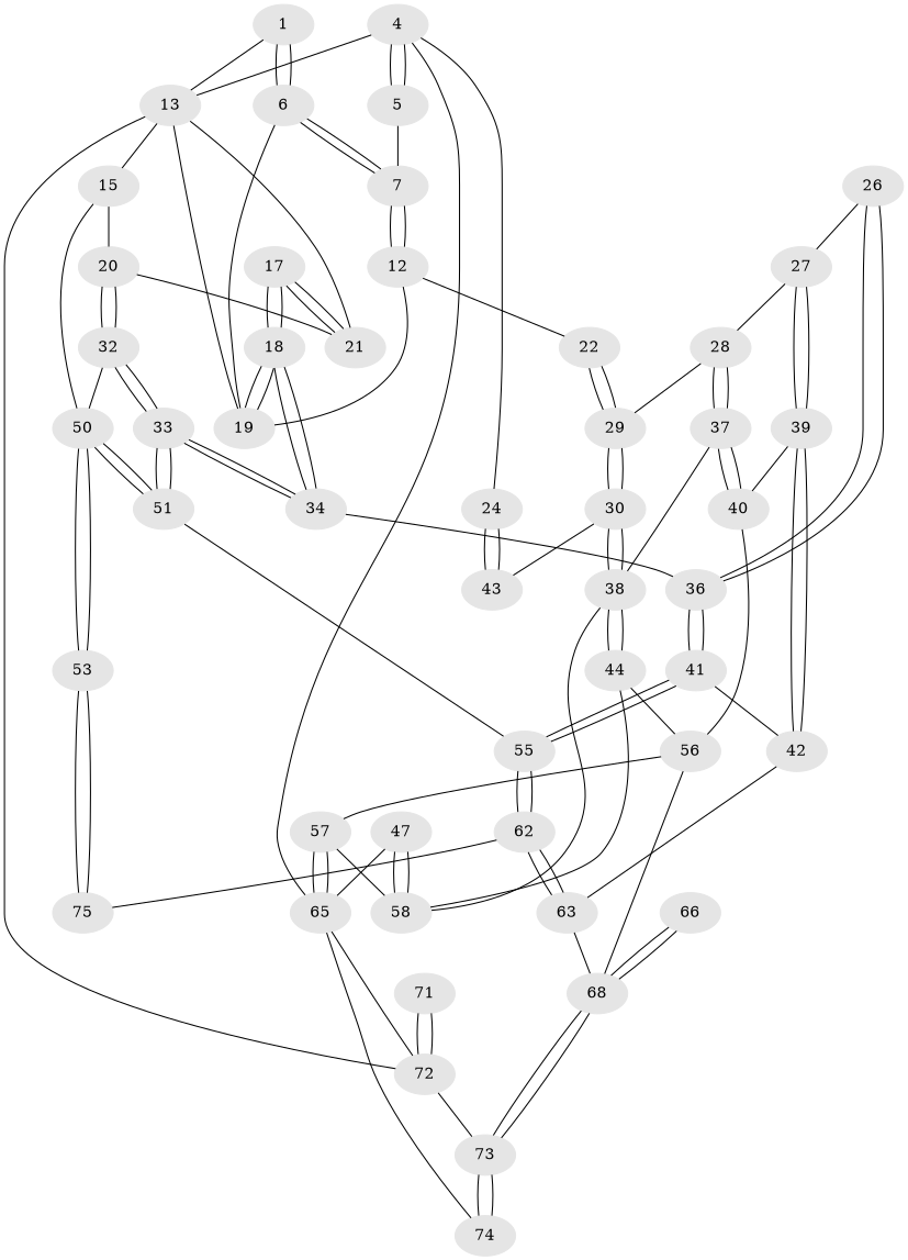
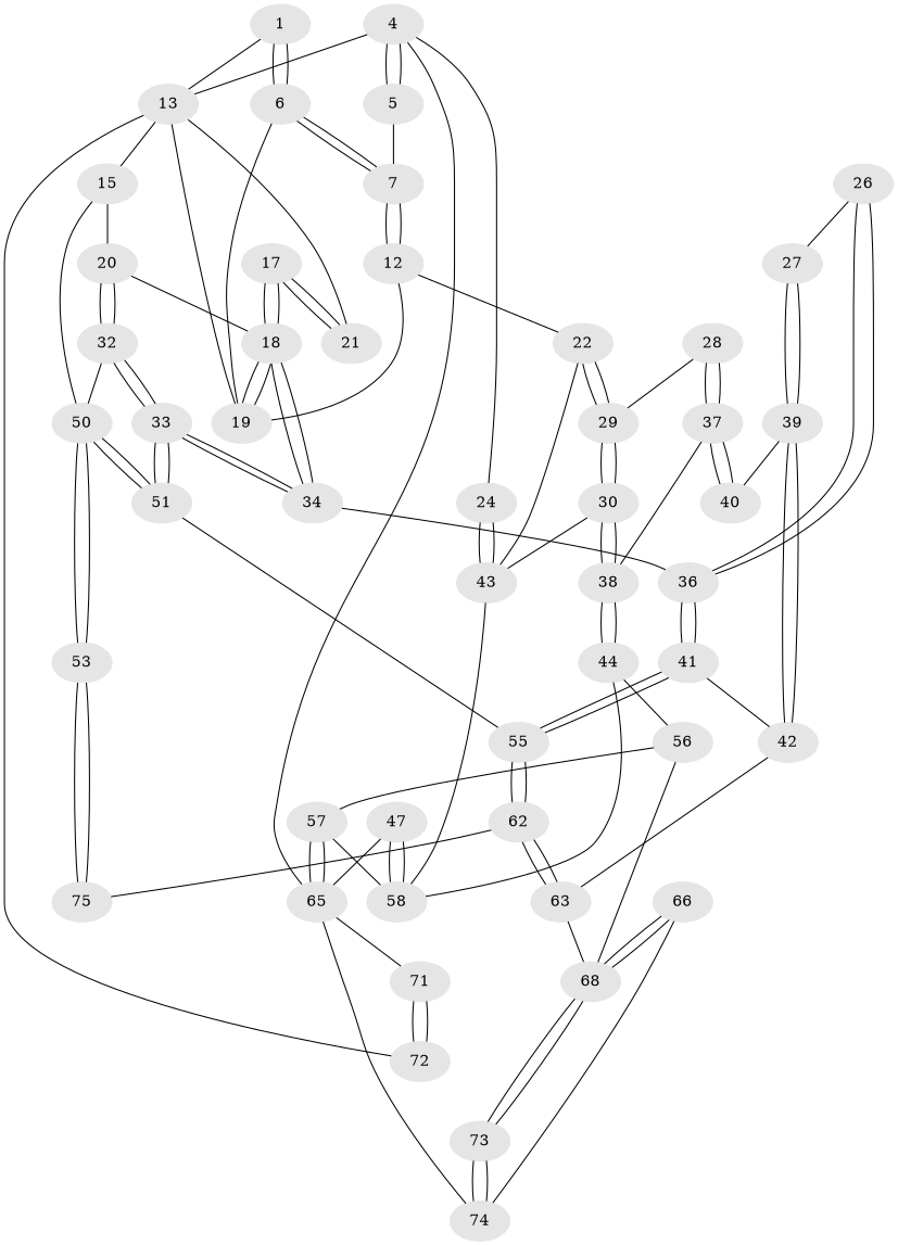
  graph {
    node [color=gray90 style=filled]
    1
    6
    13 [super="+8+3"]
    7
    19 [super="+11"]
    15 [super="+14"]
    21 [super="+16"]
    72 [super="+52"]
    4
    5
    24
    65 [super="+48+49"]
    43 [super="+31+23"]
    74 [super="+67"]
    12
    22
    29
    20
    50 [super="+35"]
    73
    32
    51
    53
    17
    18
    34
    36
    33
    30
    58 [super="+46"]
    26
    27
    28
    39
    41
    37
    40
    42
    38
    44
    55
    56 [super="+54"]
    63 [super="+59"]
    57
    68 [super="+64+60+61"]
    62
    47
    75 [super="+69"]
    66
    71
    1 -- 6
    1 -- 6
    1 -- 13
    6 -- 7
    6 -- 7
    6 -- 19
    13 -- 19
    13 -- 15 [weight=2]
    13 -- 21
    13 -- 72
    7 -- 12
    7 -- 12
    15 -- 20
    15 -- 50
-   72 -- 73
    4 -- 13
    4 -- 5
    4 -- 5
    4 -- 24
    4 -- 65
    5 -- 7
    24 -- 43 [weight=2]
    24 -- 43
-   65 -- 72
+   65 -- 71
    65 -- 74 [weight=2]
-   38 -- 58
+   43 -- 58
    12 -- 19
    12 -- 22
+   22 -- 43
    22 -- 29
    22 -- 29
    29 -- 30
    29 -- 30
-   20 -- 21
+   20 -- 18
    20 -- 32
    20 -- 32
    50 -- 51
    50 -- 51
    50 -- 53
    50 -- 53
    73 -- 74
    73 -- 74
    32 -- 50
    32 -- 33
    32 -- 33
    51 -- 55
    53 -- 75
    53 -- 75
    17 -- 21 [weight=2]
    17 -- 21
    17 -- 18
    17 -- 18
    18 -- 19
    18 -- 19
    18 -- 34
    18 -- 34
    34 -- 36
    36 -- 41
    36 -- 41
    33 -- 51
    33 -- 51
    33 -- 34
    33 -- 34
    30 -- 43
    30 -- 38
    30 -- 38
    26 -- 36
    26 -- 36
    26 -- 27
-   27 -- 28
    27 -- 39
    27 -- 39
    28 -- 29
    28 -- 37
    28 -- 37
    39 -- 40
    39 -- 42
    39 -- 42
    41 -- 42
    41 -- 55
    41 -- 55
    37 -- 40
    37 -- 40
    37 -- 38
-   40 -- 56
    42 -- 63
    38 -- 44
    38 -- 44
    44 -- 58
    44 -- 56
    55 -- 62
    55 -- 62
    56 -- 57
    56 -- 68
    63 -- 68 [weight=2]
    57 -- 65
    57 -- 65
    57 -- 58
    68 -- 73
    68 -- 73
    62 -- 63
    62 -- 63
    62 -- 75
    47 -- 65
    47 -- 58 [weight=2]
    47 -- 58
+   66 -- 74
    66 -- 68 [weight=2]
    66 -- 68
    71 -- 72 [weight=2]
    71 -- 72
  }
